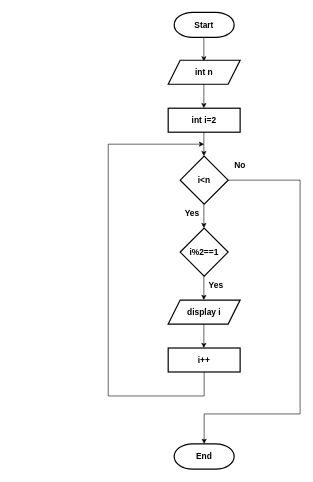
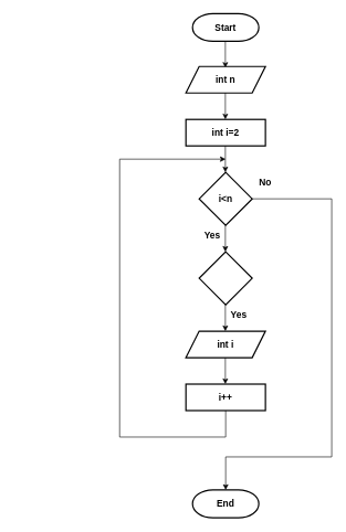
  <mxCell id="0" />
  <mxCell id="1" parent="0" />
  <mxCell id="2" value="" style="strokeWidth=2;html=1;shape=mxgraph.flowchart.terminator;whiteSpace=wrap;fontStyle=1" vertex="1" parent="1"><mxGeometry x="290" y="20" width="100" height="42" as="geometry" /></mxCell>
  <mxCell id="3" value="Start" style="text;html=1;strokeColor=none;fillColor=none;align=center;verticalAlign=middle;whiteSpace=wrap;rounded=0;fontStyle=1;fontSize=14;" vertex="1" parent="1"><mxGeometry x="310" y="26" width="60" height="30" as="geometry" /></mxCell>
  <mxCell id="4" value="" style="endArrow=classic;html=1;rounded=0;fontSize=14;" edge="1" parent="1"><mxGeometry width="50" height="50" relative="1" as="geometry"><mxPoint x="339.5" y="62" as="sourcePoint" /><mxPoint x="339.5" y="102" as="targetPoint" /></mxGeometry></mxCell>
  <mxCell id="5" value="" style="shape=parallelogram;perimeter=parallelogramPerimeter;whiteSpace=wrap;html=1;fixedSize=1;fontSize=14;strokeWidth=2;" vertex="1" parent="1"><mxGeometry x="280" y="100" width="120" height="40" as="geometry" /></mxCell>
  <mxCell id="6" value="int n" style="text;html=1;strokeColor=none;fillColor=none;align=center;verticalAlign=middle;whiteSpace=wrap;rounded=0;fontSize=14;fontStyle=1" vertex="1" parent="1"><mxGeometry x="310" y="105" width="60" height="30" as="geometry" /></mxCell>
  <mxCell id="7" value="&lt;span style=&quot;color: rgba(0 , 0 , 0 , 0) ; font-family: monospace ; font-size: 0px&quot;&gt;%3CmxGraphModel%3E%3Croot%3E%3CmxCell%20id%3D%220%22%2F%3E%3CmxCell%20id%3D%221%22%20parent%3D%220%22%2F%3E%3CmxCell%20id%3D%222%22%20value%3D%22%22%20style%3D%22endArrow%3Dclassic%3Bhtml%3D1%3Brounded%3D0%3BfontSize%3D14%3B%22%20edge%3D%221%22%20parent%3D%221%22%3E%3CmxGeometry%20width%3D%2250%22%20height%3D%2250%22%20relative%3D%221%22%20as%3D%22geometry%22%3E%3CmxPoint%20x%3D%22399.5%22%20y%3D%2282%22%20as%3D%22sourcePoint%22%2F%3E%3CmxPoint%20x%3D%22399.5%22%20y%3D%22122%22%20as%3D%22targetPoint%22%2F%3E%3C%2FmxGeometry%3E%3C%2FmxCell%3E%3C%2Froot%3E%3C%2FmxGraphModel%3E&lt;/span&gt;" style="text;html=1;align=center;verticalAlign=middle;resizable=0;points=[];autosize=1;strokeColor=none;fillColor=none;fontSize=14;" vertex="1" parent="1"><mxGeometry x="20" y="155" width="20" height="30" as="geometry" /></mxCell>
  <mxCell id="8" value="" style="endArrow=classic;html=1;rounded=0;fontSize=14;" edge="1" parent="1"><mxGeometry width="50" height="50" relative="1" as="geometry"><mxPoint x="339.5" y="140" as="sourcePoint" /><mxPoint x="339.5" y="180" as="targetPoint" /></mxGeometry></mxCell>
  <mxCell id="9" value="" style="rounded=0;whiteSpace=wrap;html=1;fontSize=14;strokeWidth=2;" vertex="1" parent="1"><mxGeometry x="280" y="180" width="120" height="40" as="geometry" /></mxCell>
  <mxCell id="10" value="int i=2" style="text;html=1;strokeColor=none;fillColor=none;align=center;verticalAlign=middle;whiteSpace=wrap;rounded=0;fontSize=14;fontStyle=1" vertex="1" parent="1"><mxGeometry x="310" y="185" width="60" height="30" as="geometry" /></mxCell>
  <mxCell id="11" value="" style="endArrow=classic;html=1;rounded=0;fontSize=14;" edge="1" parent="1"><mxGeometry width="50" height="50" relative="1" as="geometry"><mxPoint x="339.5" y="220" as="sourcePoint" /><mxPoint x="339.5" y="260" as="targetPoint" /></mxGeometry></mxCell>
  <mxCell id="12" value="" style="rhombus;whiteSpace=wrap;html=1;fontSize=14;strokeWidth=2;" vertex="1" parent="1"><mxGeometry x="300" y="260" width="80" height="80" as="geometry" /></mxCell>
  <mxCell id="13" value="i&amp;lt;n" style="text;html=1;strokeColor=none;fillColor=none;align=center;verticalAlign=middle;whiteSpace=wrap;rounded=0;fontSize=14;fontStyle=1" vertex="1" parent="1"><mxGeometry x="310" y="285" width="60" height="30" as="geometry" /></mxCell>
  <mxCell id="14" value="" style="endArrow=classic;html=1;rounded=0;fontSize=14;" edge="1" parent="1"><mxGeometry width="50" height="50" relative="1" as="geometry"><mxPoint x="339.5" y="340" as="sourcePoint" /><mxPoint x="339.5" y="380" as="targetPoint" /></mxGeometry></mxCell>
  <mxCell id="15" value="" style="rhombus;whiteSpace=wrap;html=1;fontSize=14;strokeWidth=2;" vertex="1" parent="1"><mxGeometry x="300" y="380" width="80" height="80" as="geometry" /></mxCell>
- <mxCell id="16" value="i%2==1" style="text;html=1;strokeColor=none;fillColor=none;align=center;verticalAlign=middle;whiteSpace=wrap;rounded=0;fontSize=14;fontStyle=1" vertex="1" parent="1"><mxGeometry x="310" y="405" width="60" height="30" as="geometry" /></mxCell>
  <mxCell id="17" value="" style="endArrow=classic;html=1;rounded=0;fontSize=14;" edge="1" parent="1"><mxGeometry width="50" height="50" relative="1" as="geometry"><mxPoint x="339.5" y="460" as="sourcePoint" /><mxPoint x="339.5" y="500" as="targetPoint" /></mxGeometry></mxCell>
  <mxCell id="18" value="" style="shape=parallelogram;perimeter=parallelogramPerimeter;whiteSpace=wrap;html=1;fixedSize=1;fontSize=14;strokeWidth=2;" vertex="1" parent="1"><mxGeometry x="280" y="500" width="120" height="40" as="geometry" /></mxCell>
- <mxCell id="19" value="display i" style="text;html=1;strokeColor=none;fillColor=none;align=center;verticalAlign=middle;whiteSpace=wrap;rounded=0;fontSize=14;fontStyle=1" vertex="1" parent="1"><mxGeometry x="310" y="505" width="60" height="30" as="geometry" /></mxCell>
+ <mxCell id="19" value="int i" style="text;html=1;strokeColor=none;fillColor=none;align=center;verticalAlign=middle;whiteSpace=wrap;rounded=0;fontSize=14;fontStyle=1" vertex="1" parent="1"><mxGeometry x="310" y="505" width="60" height="30" as="geometry" /></mxCell>
  <mxCell id="20" value="" style="endArrow=classic;html=1;rounded=0;fontSize=14;" edge="1" parent="1"><mxGeometry width="50" height="50" relative="1" as="geometry"><mxPoint x="339.5" y="540" as="sourcePoint" /><mxPoint x="339.5" y="580" as="targetPoint" /></mxGeometry></mxCell>
  <mxCell id="21" value="" style="rounded=0;whiteSpace=wrap;html=1;fontSize=14;strokeWidth=2;" vertex="1" parent="1"><mxGeometry x="280" y="580" width="120" height="40" as="geometry" /></mxCell>
  <mxCell id="22" value="i++" style="text;html=1;strokeColor=none;fillColor=none;align=center;verticalAlign=middle;whiteSpace=wrap;rounded=0;fontSize=14;fontStyle=1" vertex="1" parent="1"><mxGeometry x="310" y="585" width="60" height="30" as="geometry" /></mxCell>
  <mxCell id="23" value="" style="endArrow=classic;html=1;rounded=0;fontSize=14;exitX=0.5;exitY=1;exitDx=0;exitDy=0;" edge="1" parent="1" source="21"><mxGeometry width="50" height="50" relative="1" as="geometry"><mxPoint x="330" y="290" as="sourcePoint" /><mxPoint x="340" y="240" as="targetPoint" /><Array as="points"><mxPoint x="340" y="660" /><mxPoint x="180" y="660" /><mxPoint x="180" y="240" /></Array></mxGeometry></mxCell>
  <mxCell id="24" value="" style="endArrow=classic;html=1;rounded=0;fontSize=14;" edge="1" parent="1"><mxGeometry width="50" height="50" relative="1" as="geometry"><mxPoint x="380" y="300" as="sourcePoint" /><mxPoint x="340" y="740" as="targetPoint" /><Array as="points"><mxPoint x="500" y="300" /><mxPoint x="500" y="690" /><mxPoint x="340" y="690" /></Array></mxGeometry></mxCell>
  <mxCell id="25" value="" style="strokeWidth=2;html=1;shape=mxgraph.flowchart.terminator;whiteSpace=wrap;fontStyle=1" vertex="1" parent="1"><mxGeometry x="290" y="740" width="100" height="42" as="geometry" /></mxCell>
  <mxCell id="26" value="End" style="text;html=1;strokeColor=none;fillColor=none;align=center;verticalAlign=middle;whiteSpace=wrap;rounded=0;fontSize=14;fontStyle=1" vertex="1" parent="1"><mxGeometry x="310" y="746" width="60" height="30" as="geometry" /></mxCell>
  <mxCell id="27" value="Yes" style="text;html=1;strokeColor=none;fillColor=none;align=center;verticalAlign=middle;whiteSpace=wrap;rounded=0;fontSize=14;fontStyle=1" vertex="1" parent="1"><mxGeometry x="290" y="340" width="60" height="30" as="geometry" /></mxCell>
  <mxCell id="28" value="Yes" style="text;html=1;strokeColor=none;fillColor=none;align=center;verticalAlign=middle;whiteSpace=wrap;rounded=0;fontSize=14;fontStyle=1" vertex="1" parent="1"><mxGeometry x="330" y="460" width="60" height="30" as="geometry" /></mxCell>
  <mxCell id="29" value="No" style="text;html=1;strokeColor=none;fillColor=none;align=center;verticalAlign=middle;whiteSpace=wrap;rounded=0;fontSize=14;fontStyle=1" vertex="1" parent="1"><mxGeometry x="370" y="260" width="60" height="30" as="geometry" /></mxCell>
